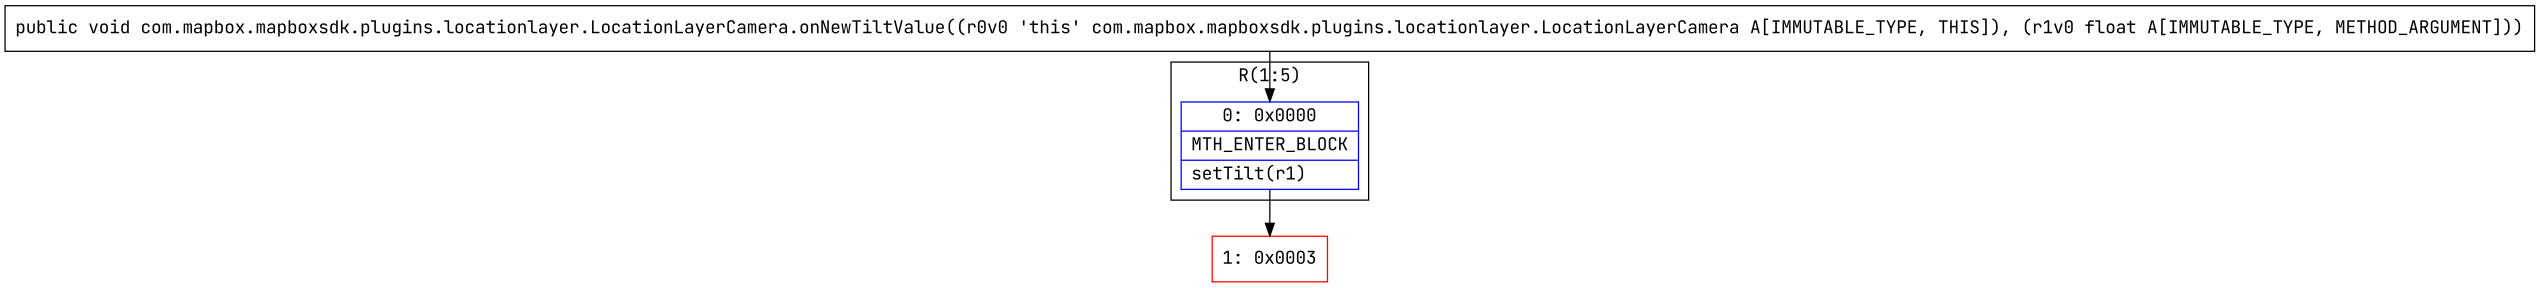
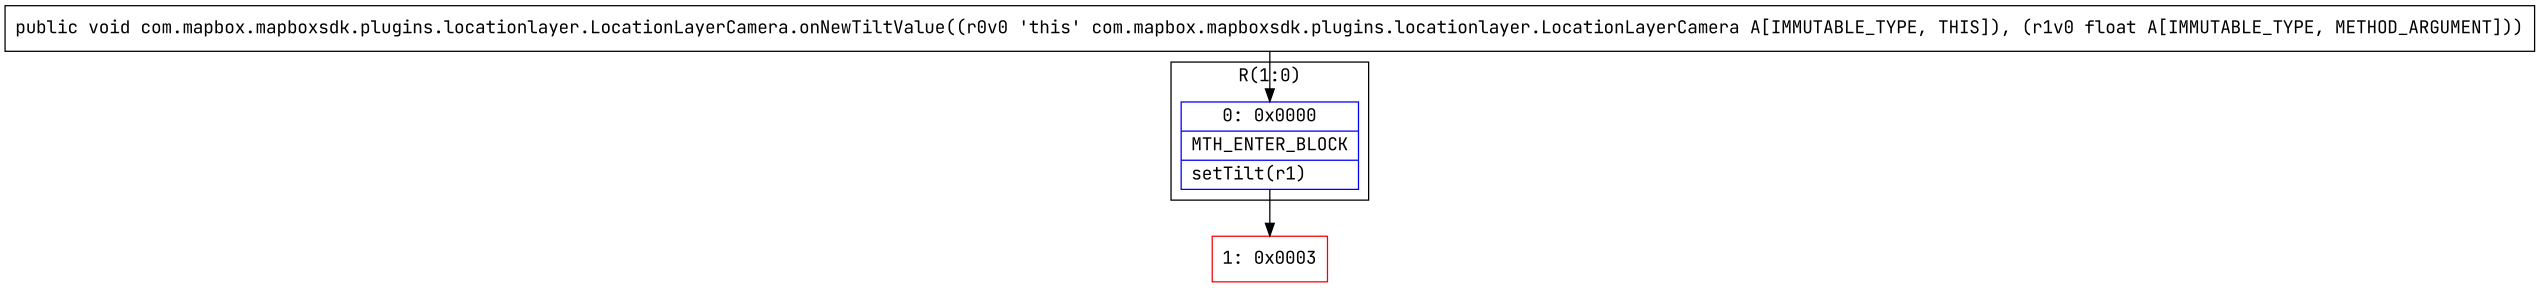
  digraph {
    fontname="JetBrains Mono"
    node [shape=record fontname="JetBrains Mono"]
    edge [fontname="JetBrains Mono"]
    n1 [color=blue label="{0\:\ 0x0000|MTH_ENTER_BLOCK\l|setTilt(r1)\l}"]
    n2 [color=red label="{1\:\ 0x0003}"]
    n3 [label="{public void com.mapbox.mapboxsdk.plugins.locationlayer.LocationLayerCamera.onNewTiltValue((r0v0 'this' com.mapbox.mapboxsdk.plugins.locationlayer.LocationLayerCamera A[IMMUTABLE_TYPE, THIS]), (r1v0 float A[IMMUTABLE_TYPE, METHOD_ARGUMENT])) }"]
    subgraph cluster_1 {
-     label="R(1:5)"
+     label="R(1:0)"
      n1
    }
    n1 -> n2
    n3 -> n1
  }
